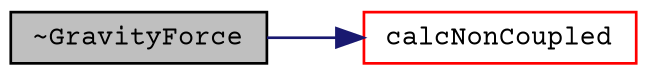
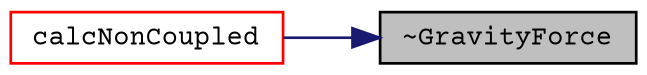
  digraph {
    rankdir=LR
    fontname="Courier Prime"
    node [fontname="Courier Prime" fontsize=10 shape=record]
    n1 [color=black fillcolor=grey75 fontcolor=black height=0.2 label="~GravityForce" style=filled width=0.4]
    n2 [color=red height=0.2 label=calcNonCoupled width=0.4]
-   n1 -> n2 [color=midnightblue fontname="Courier Prime" fontsize=10 labelfontname=FreeSans labelfontsize=10 style=solid]
+   n2 -> n1 [color=midnightblue fontname="Courier Prime" fontsize=10 labelfontname=FreeSans labelfontsize=10 style=solid]
  }
